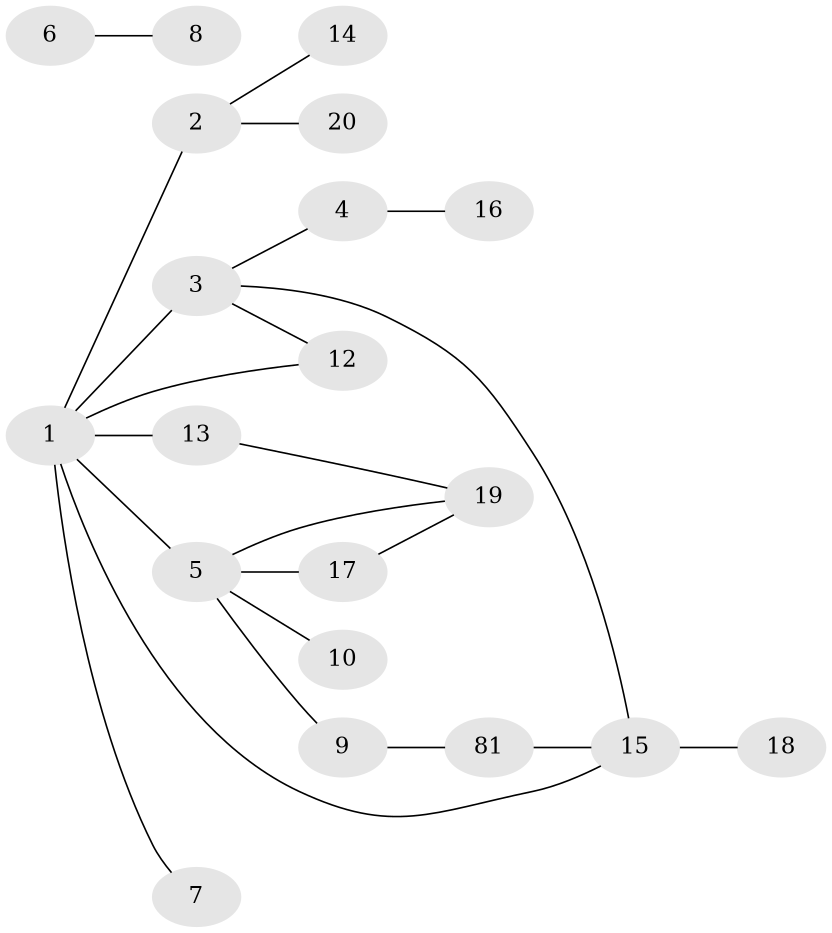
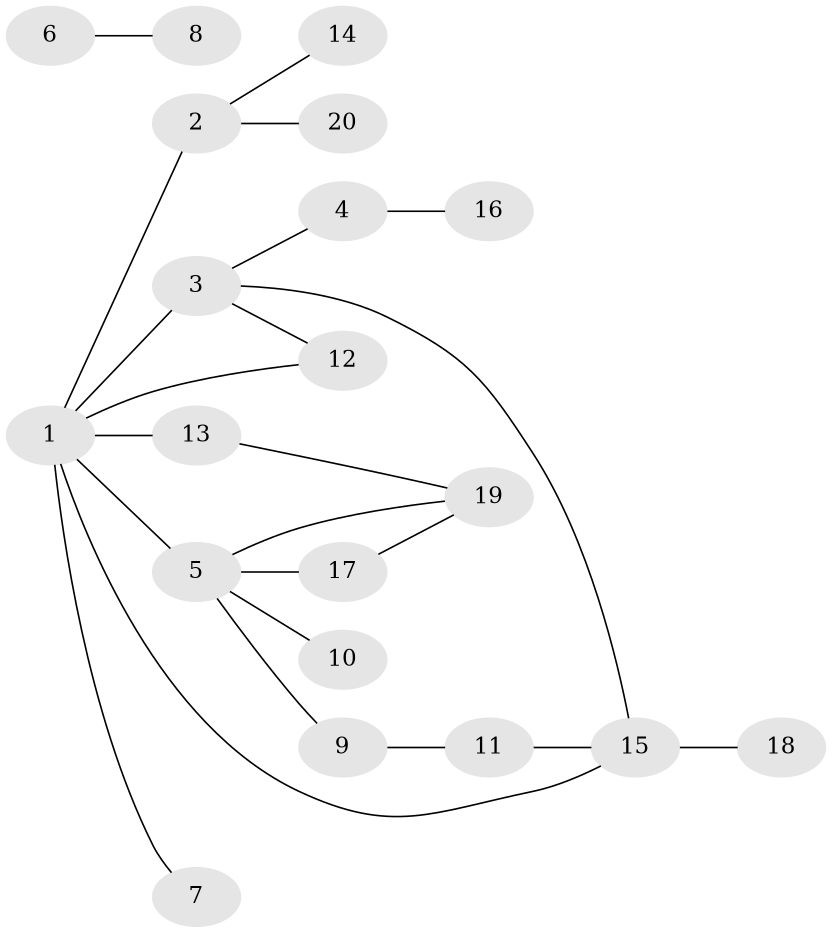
  graph {
    rankdir=LR
    node [color=gray90 style=filled]
    1
    2
    3
    5
    7
    12
    13
    15
    14
    20
    4
    9
    10
    17
    19
    18
    6
    8
    16
-   11 [label=81]
+   11
    1 -- 2
    1 -- 3
    1 -- 5
    1 -- 7
    1 -- 12
    1 -- 13
    1 -- 15
    2 -- 14
    2 -- 20
    3 -- 12
    3 -- 15
    3 -- 4
    5 -- 9
    5 -- 10
    5 -- 17
    5 -- 19
    13 -- 19
    15 -- 18
    4 -- 16
    9 -- 11
    17 -- 19
    6 -- 8
    11 -- 15
  }
